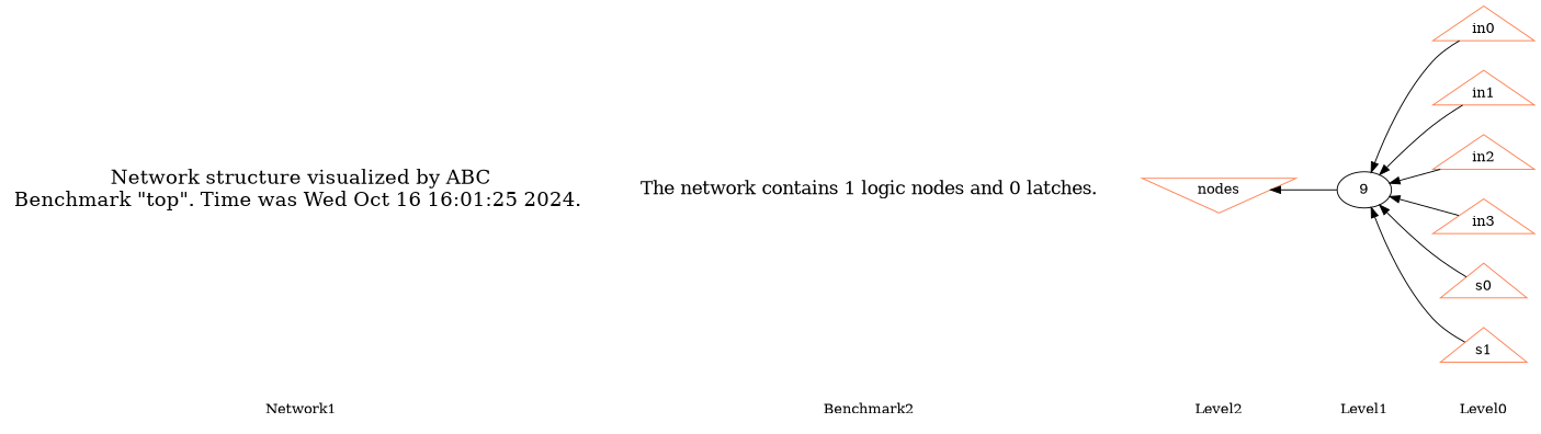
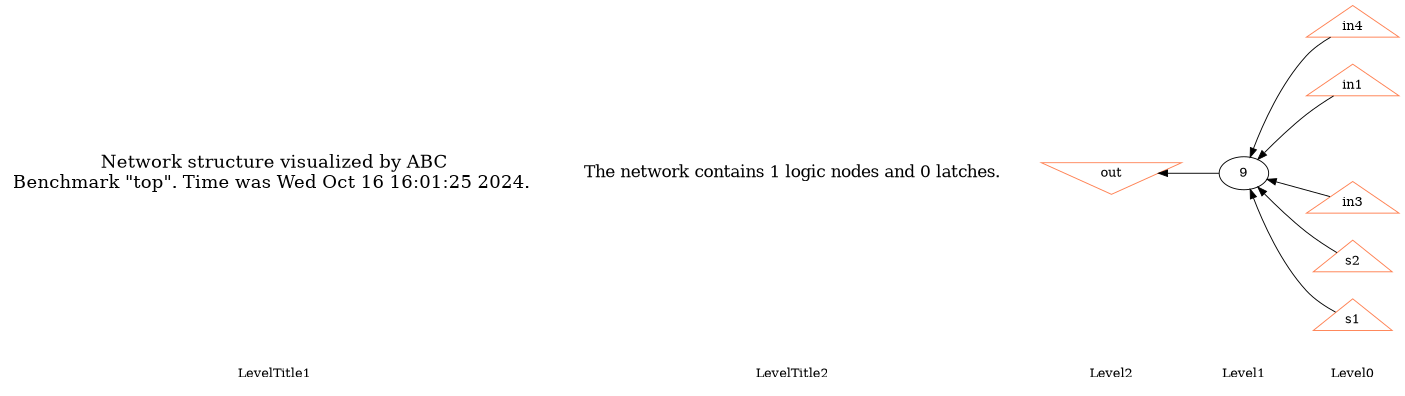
  digraph {
    rankdir=LR
    node [shape=plaintext color=coral]
    edge [dir=back style=solid]
-   LevelTitle1 [label=Network1 color=""]
-   LevelTitle2 [label=Benchmark2 color=""]
+   LevelTitle1 [color=""]
+   LevelTitle2 [color=""]
    Level2 [color=""]
    Level1
    Level0 [color=""]
    n6 [fontname="Times-Roman" fontsize=20 label="Network structure visualized by ABC\nBenchmark \"top\". Time was Wed Oct 16 16:01:25 2024. " color=""]
    n7 [fontname="Times-Roman" fontsize=18 label="The network contains 1 logic nodes and 0 latches.\n" color=""]
-   n8 [fillcolor=coral label=nodes shape=invtriangle]
+   n8 [fillcolor=coral label=out shape=invtriangle]
    n9 [label="9\n" shape=ellipse color=""]
-   n10 [fillcolor=coral label=in0 shape=triangle]
+   n10 [fillcolor=coral label=in4 shape=triangle]
    n11 [fillcolor=coral label=in1 shape=triangle]
-   n12 [fillcolor=coral label=in2 shape=triangle]
    n13 [fillcolor=coral label=in3 shape=triangle]
-   n14 [fillcolor=coral label=s0 shape=triangle]
+   n14 [fillcolor=coral label=s2 shape=triangle]
    n15 [fillcolor=coral label=s1 shape=triangle]
    subgraph sub_1 {
      LevelTitle1
      LevelTitle2
      Level2
      Level1
      Level0
    }
    subgraph sub_2 {
      rank=same
      LevelTitle1
      n6
    }
    subgraph sub_3 {
      rank=same
      LevelTitle2
      n7
    }
    subgraph sub_4 {
      rank=same
      Level2
      n8
    }
    subgraph sub_5 {
      rank=same
      Level1
      n9
    }
    subgraph sub_6 {
      rank=same
      Level0
      n10
      n11
-     n12
      n13
      n14
      n15
    }
    LevelTitle1 -> LevelTitle2 [style=invis]
    LevelTitle2 -> Level2 [style=invis]
    Level2 -> Level1 [style=invis]
    Level1 -> Level0 [style=invis]
    n6 -> n7 [style=invis]
    n7 -> n8 [style=invis]
    n8 -> n9
    n9 -> n10
    n9 -> n11
-   n9 -> n12
    n9 -> n13
    n9 -> n14
    n9 -> n15
  }
